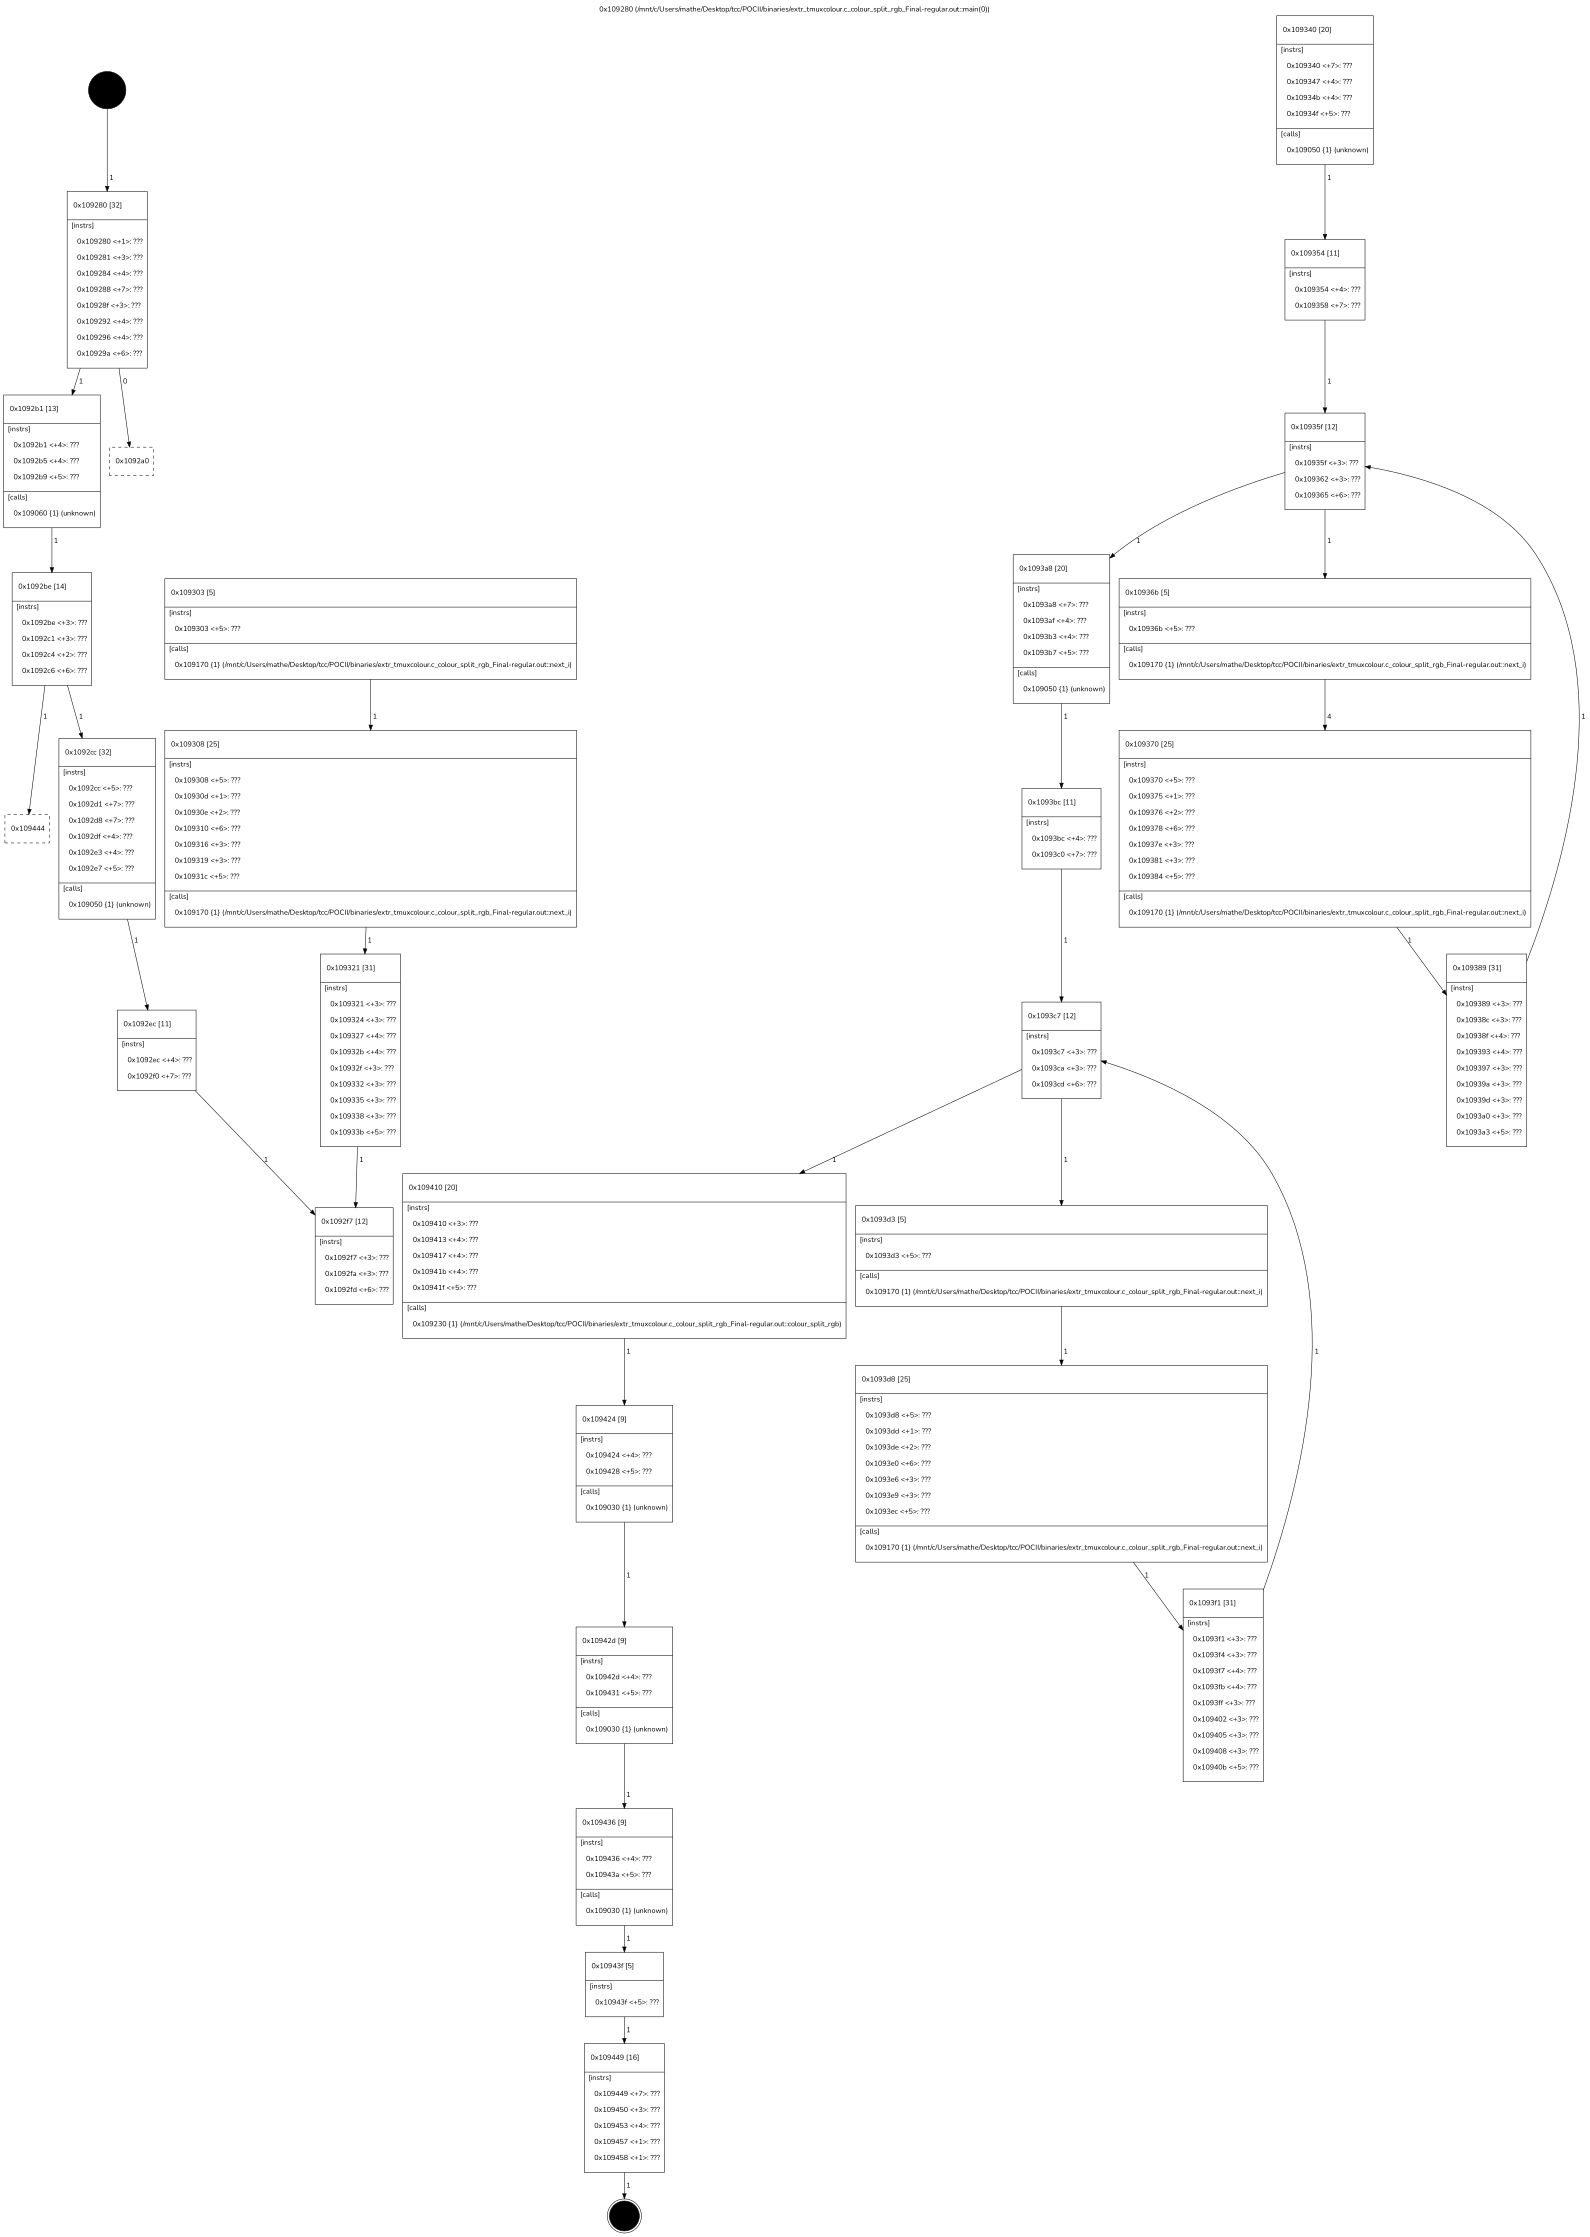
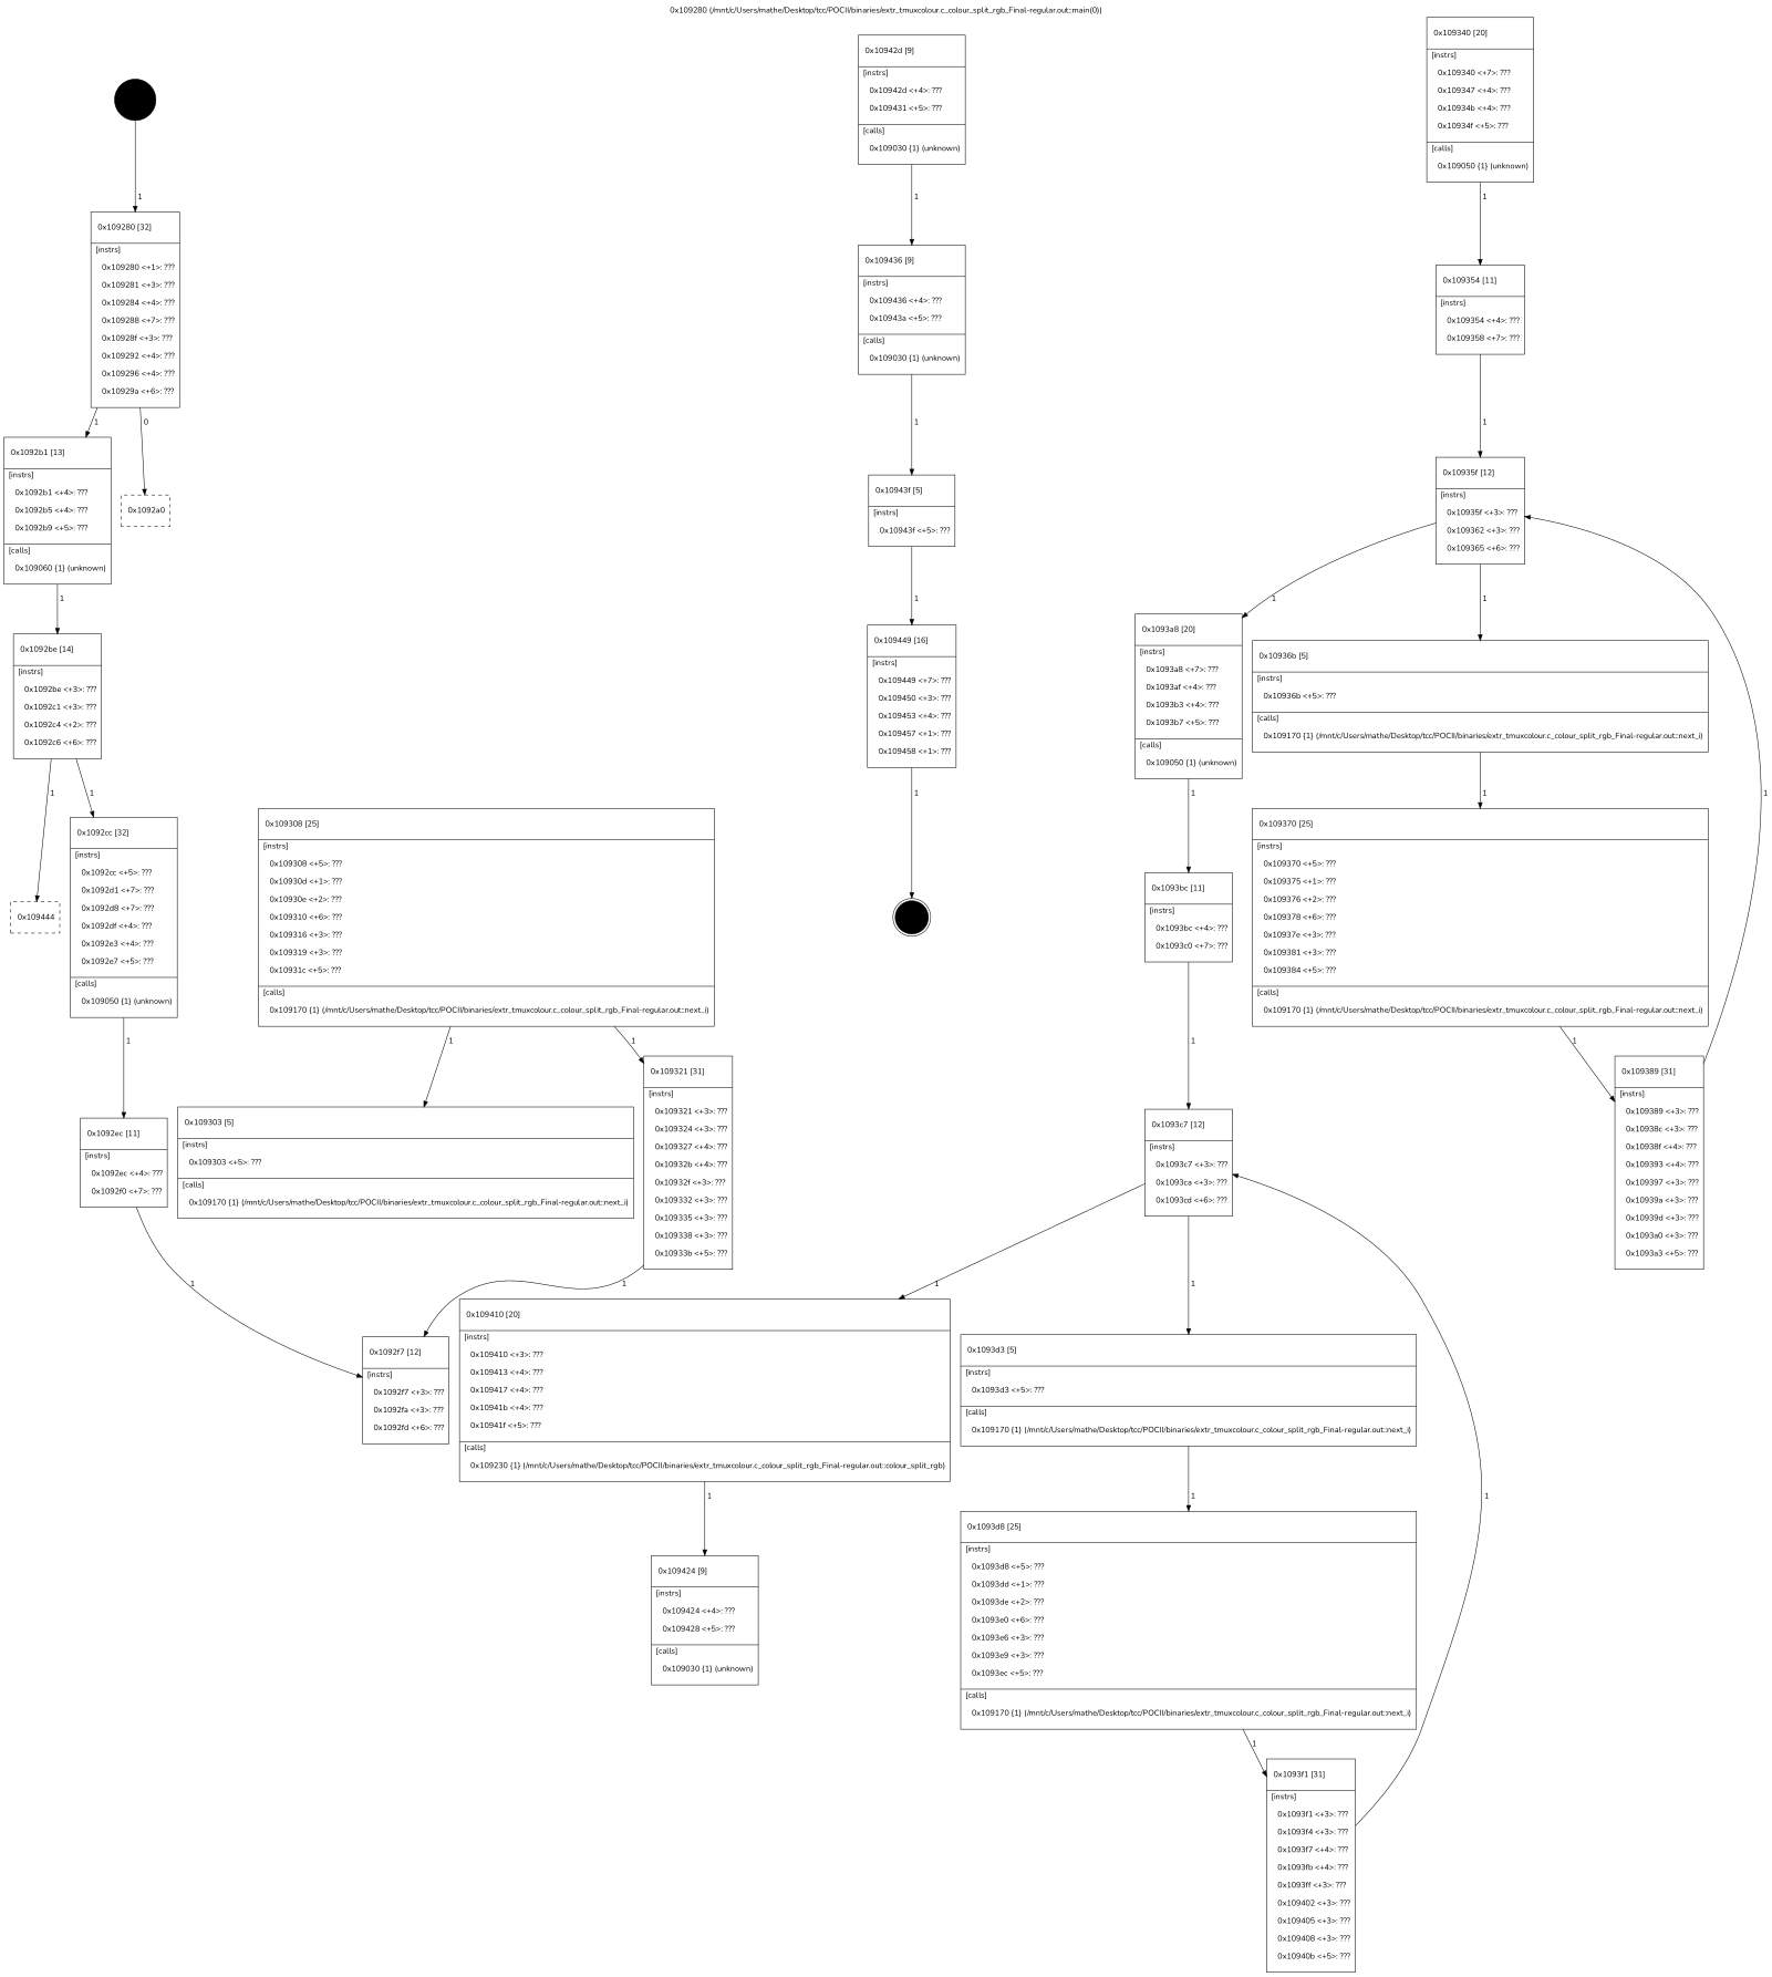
  digraph {
    fontname=Nunito
    label="0x109280 (/mnt/c/Users/mathe/Desktop/tcc/POCII/binaries/extr_tmuxcolour.c_colour_split_rgb_Final-regular.out::main(0))"
    labelloc=t
    node [fontname=Nunito shape=record]
    edge [fontname=Nunito]
    Entry [fillcolor=black height=0.3 shape=circle style=filled width=0.3]
    n2 [label="{\n     0x109280 [32]\l\n     | [instrs]\l\n     &nbsp;&nbsp;0x109280 \<+1\>: ???\l\n     &nbsp;&nbsp;0x109281 \<+3\>: ???\l\n     &nbsp;&nbsp;0x109284 \<+4\>: ???\l\n     &nbsp;&nbsp;0x109288 \<+7\>: ???\l\n     &nbsp;&nbsp;0x10928f \<+3\>: ???\l\n     &nbsp;&nbsp;0x109292 \<+4\>: ???\l\n     &nbsp;&nbsp;0x109296 \<+4\>: ???\l\n     &nbsp;&nbsp;0x10929a \<+6\>: ???\l\n  }"]
    n3 [label="{\n     0x1092b1 [13]\l\n     | [instrs]\l\n     &nbsp;&nbsp;0x1092b1 \<+4\>: ???\l\n     &nbsp;&nbsp;0x1092b5 \<+4\>: ???\l\n     &nbsp;&nbsp;0x1092b9 \<+5\>: ???\l\n     | [calls]\l\n     &nbsp;&nbsp;0x109060 \{1\} (unknown)\l\n  }"]
    n4 [label="{\n     0x1092a0\l\n  }" style=dashed]
    n5 [label="{\n     0x1092be [14]\l\n     | [instrs]\l\n     &nbsp;&nbsp;0x1092be \<+3\>: ???\l\n     &nbsp;&nbsp;0x1092c1 \<+3\>: ???\l\n     &nbsp;&nbsp;0x1092c4 \<+2\>: ???\l\n     &nbsp;&nbsp;0x1092c6 \<+6\>: ???\l\n  }"]
    n6 [label="{\n     0x109444\l\n  }" style=dashed]
    n7 [label="{\n     0x1092cc [32]\l\n     | [instrs]\l\n     &nbsp;&nbsp;0x1092cc \<+5\>: ???\l\n     &nbsp;&nbsp;0x1092d1 \<+7\>: ???\l\n     &nbsp;&nbsp;0x1092d8 \<+7\>: ???\l\n     &nbsp;&nbsp;0x1092df \<+4\>: ???\l\n     &nbsp;&nbsp;0x1092e3 \<+4\>: ???\l\n     &nbsp;&nbsp;0x1092e7 \<+5\>: ???\l\n     | [calls]\l\n     &nbsp;&nbsp;0x109050 \{1\} (unknown)\l\n  }"]
    n8 [label="{\n     0x1092ec [11]\l\n     | [instrs]\l\n     &nbsp;&nbsp;0x1092ec \<+4\>: ???\l\n     &nbsp;&nbsp;0x1092f0 \<+7\>: ???\l\n  }"]
    n9 [label="{\n     0x1092f7 [12]\l\n     | [instrs]\l\n     &nbsp;&nbsp;0x1092f7 \<+3\>: ???\l\n     &nbsp;&nbsp;0x1092fa \<+3\>: ???\l\n     &nbsp;&nbsp;0x1092fd \<+6\>: ???\l\n  }"]
    Exit [fillcolor=black height=0.3 peripheries=2 shape=circle style=filled width=0.3]
    n11 [label="{\n     0x109340 [20]\l\n     | [instrs]\l\n     &nbsp;&nbsp;0x109340 \<+7\>: ???\l\n     &nbsp;&nbsp;0x109347 \<+4\>: ???\l\n     &nbsp;&nbsp;0x10934b \<+4\>: ???\l\n     &nbsp;&nbsp;0x10934f \<+5\>: ???\l\n     | [calls]\l\n     &nbsp;&nbsp;0x109050 \{1\} (unknown)\l\n  }"]
    n12 [label="{\n     0x109354 [11]\l\n     | [instrs]\l\n     &nbsp;&nbsp;0x109354 \<+4\>: ???\l\n     &nbsp;&nbsp;0x109358 \<+7\>: ???\l\n  }"]
    n13 [label="{\n     0x109303 [5]\l\n     | [instrs]\l\n     &nbsp;&nbsp;0x109303 \<+5\>: ???\l\n     | [calls]\l\n     &nbsp;&nbsp;0x109170 \{1\} (/mnt/c/Users/mathe/Desktop/tcc/POCII/binaries/extr_tmuxcolour.c_colour_split_rgb_Final-regular.out::next_i)\l\n  }"]
    n14 [label="{\n     0x109308 [25]\l\n     | [instrs]\l\n     &nbsp;&nbsp;0x109308 \<+5\>: ???\l\n     &nbsp;&nbsp;0x10930d \<+1\>: ???\l\n     &nbsp;&nbsp;0x10930e \<+2\>: ???\l\n     &nbsp;&nbsp;0x109310 \<+6\>: ???\l\n     &nbsp;&nbsp;0x109316 \<+3\>: ???\l\n     &nbsp;&nbsp;0x109319 \<+3\>: ???\l\n     &nbsp;&nbsp;0x10931c \<+5\>: ???\l\n     | [calls]\l\n     &nbsp;&nbsp;0x109170 \{1\} (/mnt/c/Users/mathe/Desktop/tcc/POCII/binaries/extr_tmuxcolour.c_colour_split_rgb_Final-regular.out::next_i)\l\n  }"]
    n15 [label="{\n     0x10935f [12]\l\n     | [instrs]\l\n     &nbsp;&nbsp;0x10935f \<+3\>: ???\l\n     &nbsp;&nbsp;0x109362 \<+3\>: ???\l\n     &nbsp;&nbsp;0x109365 \<+6\>: ???\l\n  }"]
    n16 [label="{\n     0x109321 [31]\l\n     | [instrs]\l\n     &nbsp;&nbsp;0x109321 \<+3\>: ???\l\n     &nbsp;&nbsp;0x109324 \<+3\>: ???\l\n     &nbsp;&nbsp;0x109327 \<+4\>: ???\l\n     &nbsp;&nbsp;0x10932b \<+4\>: ???\l\n     &nbsp;&nbsp;0x10932f \<+3\>: ???\l\n     &nbsp;&nbsp;0x109332 \<+3\>: ???\l\n     &nbsp;&nbsp;0x109335 \<+3\>: ???\l\n     &nbsp;&nbsp;0x109338 \<+3\>: ???\l\n     &nbsp;&nbsp;0x10933b \<+5\>: ???\l\n  }"]
    n17 [label="{\n     0x1093a8 [20]\l\n     | [instrs]\l\n     &nbsp;&nbsp;0x1093a8 \<+7\>: ???\l\n     &nbsp;&nbsp;0x1093af \<+4\>: ???\l\n     &nbsp;&nbsp;0x1093b3 \<+4\>: ???\l\n     &nbsp;&nbsp;0x1093b7 \<+5\>: ???\l\n     | [calls]\l\n     &nbsp;&nbsp;0x109050 \{1\} (unknown)\l\n  }"]
    n18 [label="{\n     0x10936b [5]\l\n     | [instrs]\l\n     &nbsp;&nbsp;0x10936b \<+5\>: ???\l\n     | [calls]\l\n     &nbsp;&nbsp;0x109170 \{1\} (/mnt/c/Users/mathe/Desktop/tcc/POCII/binaries/extr_tmuxcolour.c_colour_split_rgb_Final-regular.out::next_i)\l\n  }"]
    n19 [label="{\n     0x1093bc [11]\l\n     | [instrs]\l\n     &nbsp;&nbsp;0x1093bc \<+4\>: ???\l\n     &nbsp;&nbsp;0x1093c0 \<+7\>: ???\l\n  }"]
    n20 [label="{\n     0x109370 [25]\l\n     | [instrs]\l\n     &nbsp;&nbsp;0x109370 \<+5\>: ???\l\n     &nbsp;&nbsp;0x109375 \<+1\>: ???\l\n     &nbsp;&nbsp;0x109376 \<+2\>: ???\l\n     &nbsp;&nbsp;0x109378 \<+6\>: ???\l\n     &nbsp;&nbsp;0x10937e \<+3\>: ???\l\n     &nbsp;&nbsp;0x109381 \<+3\>: ???\l\n     &nbsp;&nbsp;0x109384 \<+5\>: ???\l\n     | [calls]\l\n     &nbsp;&nbsp;0x109170 \{1\} (/mnt/c/Users/mathe/Desktop/tcc/POCII/binaries/extr_tmuxcolour.c_colour_split_rgb_Final-regular.out::next_i)\l\n  }"]
    n21 [label="{\n     0x1093c7 [12]\l\n     | [instrs]\l\n     &nbsp;&nbsp;0x1093c7 \<+3\>: ???\l\n     &nbsp;&nbsp;0x1093ca \<+3\>: ???\l\n     &nbsp;&nbsp;0x1093cd \<+6\>: ???\l\n  }"]
    n22 [label="{\n     0x109389 [31]\l\n     | [instrs]\l\n     &nbsp;&nbsp;0x109389 \<+3\>: ???\l\n     &nbsp;&nbsp;0x10938c \<+3\>: ???\l\n     &nbsp;&nbsp;0x10938f \<+4\>: ???\l\n     &nbsp;&nbsp;0x109393 \<+4\>: ???\l\n     &nbsp;&nbsp;0x109397 \<+3\>: ???\l\n     &nbsp;&nbsp;0x10939a \<+3\>: ???\l\n     &nbsp;&nbsp;0x10939d \<+3\>: ???\l\n     &nbsp;&nbsp;0x1093a0 \<+3\>: ???\l\n     &nbsp;&nbsp;0x1093a3 \<+5\>: ???\l\n  }"]
    n23 [label="{\n     0x109410 [20]\l\n     | [instrs]\l\n     &nbsp;&nbsp;0x109410 \<+3\>: ???\l\n     &nbsp;&nbsp;0x109413 \<+4\>: ???\l\n     &nbsp;&nbsp;0x109417 \<+4\>: ???\l\n     &nbsp;&nbsp;0x10941b \<+4\>: ???\l\n     &nbsp;&nbsp;0x10941f \<+5\>: ???\l\n     | [calls]\l\n     &nbsp;&nbsp;0x109230 \{1\} (/mnt/c/Users/mathe/Desktop/tcc/POCII/binaries/extr_tmuxcolour.c_colour_split_rgb_Final-regular.out::colour_split_rgb)\l\n  }"]
    n24 [label="{\n     0x1093d3 [5]\l\n     | [instrs]\l\n     &nbsp;&nbsp;0x1093d3 \<+5\>: ???\l\n     | [calls]\l\n     &nbsp;&nbsp;0x109170 \{1\} (/mnt/c/Users/mathe/Desktop/tcc/POCII/binaries/extr_tmuxcolour.c_colour_split_rgb_Final-regular.out::next_i)\l\n  }"]
    n25 [label="{\n     0x109424 [9]\l\n     | [instrs]\l\n     &nbsp;&nbsp;0x109424 \<+4\>: ???\l\n     &nbsp;&nbsp;0x109428 \<+5\>: ???\l\n     | [calls]\l\n     &nbsp;&nbsp;0x109030 \{1\} (unknown)\l\n  }"]
    n26 [label="{\n     0x1093d8 [25]\l\n     | [instrs]\l\n     &nbsp;&nbsp;0x1093d8 \<+5\>: ???\l\n     &nbsp;&nbsp;0x1093dd \<+1\>: ???\l\n     &nbsp;&nbsp;0x1093de \<+2\>: ???\l\n     &nbsp;&nbsp;0x1093e0 \<+6\>: ???\l\n     &nbsp;&nbsp;0x1093e6 \<+3\>: ???\l\n     &nbsp;&nbsp;0x1093e9 \<+3\>: ???\l\n     &nbsp;&nbsp;0x1093ec \<+5\>: ???\l\n     | [calls]\l\n     &nbsp;&nbsp;0x109170 \{1\} (/mnt/c/Users/mathe/Desktop/tcc/POCII/binaries/extr_tmuxcolour.c_colour_split_rgb_Final-regular.out::next_i)\l\n  }"]
    n27 [label="{\n     0x10942d [9]\l\n     | [instrs]\l\n     &nbsp;&nbsp;0x10942d \<+4\>: ???\l\n     &nbsp;&nbsp;0x109431 \<+5\>: ???\l\n     | [calls]\l\n     &nbsp;&nbsp;0x109030 \{1\} (unknown)\l\n  }"]
    n28 [label="{\n     0x1093f1 [31]\l\n     | [instrs]\l\n     &nbsp;&nbsp;0x1093f1 \<+3\>: ???\l\n     &nbsp;&nbsp;0x1093f4 \<+3\>: ???\l\n     &nbsp;&nbsp;0x1093f7 \<+4\>: ???\l\n     &nbsp;&nbsp;0x1093fb \<+4\>: ???\l\n     &nbsp;&nbsp;0x1093ff \<+3\>: ???\l\n     &nbsp;&nbsp;0x109402 \<+3\>: ???\l\n     &nbsp;&nbsp;0x109405 \<+3\>: ???\l\n     &nbsp;&nbsp;0x109408 \<+3\>: ???\l\n     &nbsp;&nbsp;0x10940b \<+5\>: ???\l\n  }"]
    n29 [label="{\n     0x109436 [9]\l\n     | [instrs]\l\n     &nbsp;&nbsp;0x109436 \<+4\>: ???\l\n     &nbsp;&nbsp;0x10943a \<+5\>: ???\l\n     | [calls]\l\n     &nbsp;&nbsp;0x109030 \{1\} (unknown)\l\n  }"]
    n30 [label="{\n     0x10943f [5]\l\n     | [instrs]\l\n     &nbsp;&nbsp;0x10943f \<+5\>: ???\l\n  }"]
    n31 [label="{\n     0x109449 [16]\l\n     | [instrs]\l\n     &nbsp;&nbsp;0x109449 \<+7\>: ???\l\n     &nbsp;&nbsp;0x109450 \<+3\>: ???\l\n     &nbsp;&nbsp;0x109453 \<+4\>: ???\l\n     &nbsp;&nbsp;0x109457 \<+1\>: ???\l\n     &nbsp;&nbsp;0x109458 \<+1\>: ???\l\n  }"]
    Entry -> n2 [label=" 1"]
    n2 -> n3 [label=" 1"]
    n2 -> n4 [label=" 0"]
    n3 -> n5 [label=" 1"]
    n5 -> n6 [label=" 1"]
    n5 -> n7 [label=" 1"]
    n7 -> n8 [label=" 1"]
    n8 -> n9 [label=" 1"]
    n11 -> n12 [label=" 1"]
    n12 -> n15 [label=" 1"]
-   n13 -> n14 [label=" 1"]
+   n14 -> n13 [label=" 1"]
    n14 -> n16 [label=" 1"]
    n15 -> n17 [label=" 1"]
    n15 -> n18 [label=" 1"]
    n16 -> n9 [label=" 1"]
    n17 -> n19 [label=" 1"]
-   n18 -> n20 [label=" 4"]
+   n18 -> n20 [label=" 1"]
    n19 -> n21 [label=" 1"]
    n20 -> n22 [label=" 1"]
    n21 -> n23 [label=" 1"]
    n21 -> n24 [label=" 1"]
    n22 -> n15 [label=" 1"]
    n23 -> n25 [label=" 1"]
    n24 -> n26 [label=" 1"]
-   n25 -> n27 [label=" 1"]
    n26 -> n28 [label=" 1"]
    n27 -> n29 [label=" 1"]
    n28 -> n21 [label=" 1"]
    n29 -> n30 [label=" 1"]
    n30 -> n31 [label=" 1"]
    n31 -> Exit [label=" 1"]
  }
